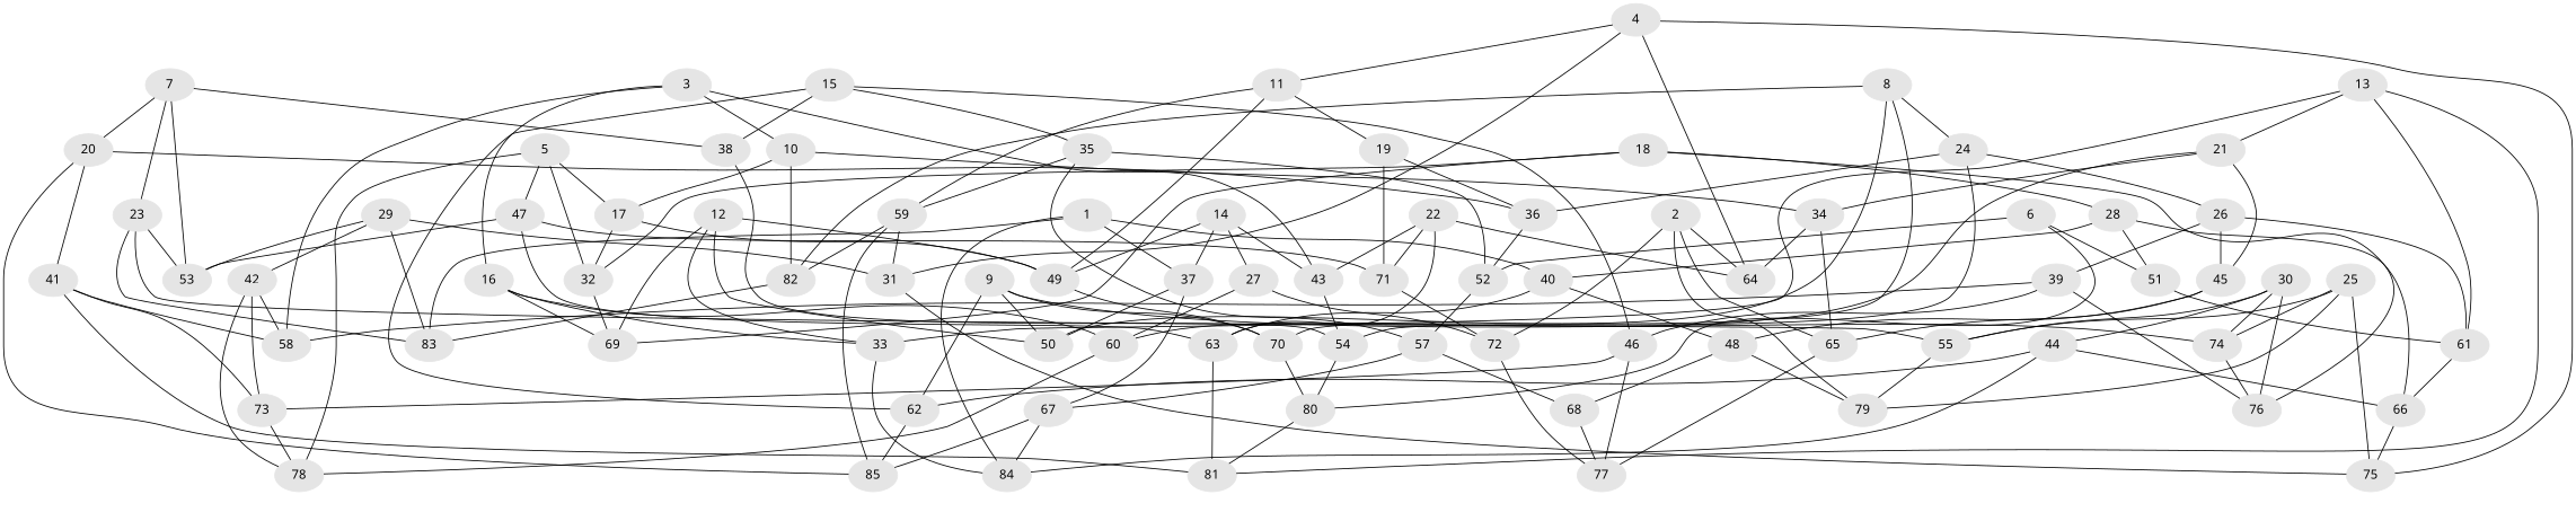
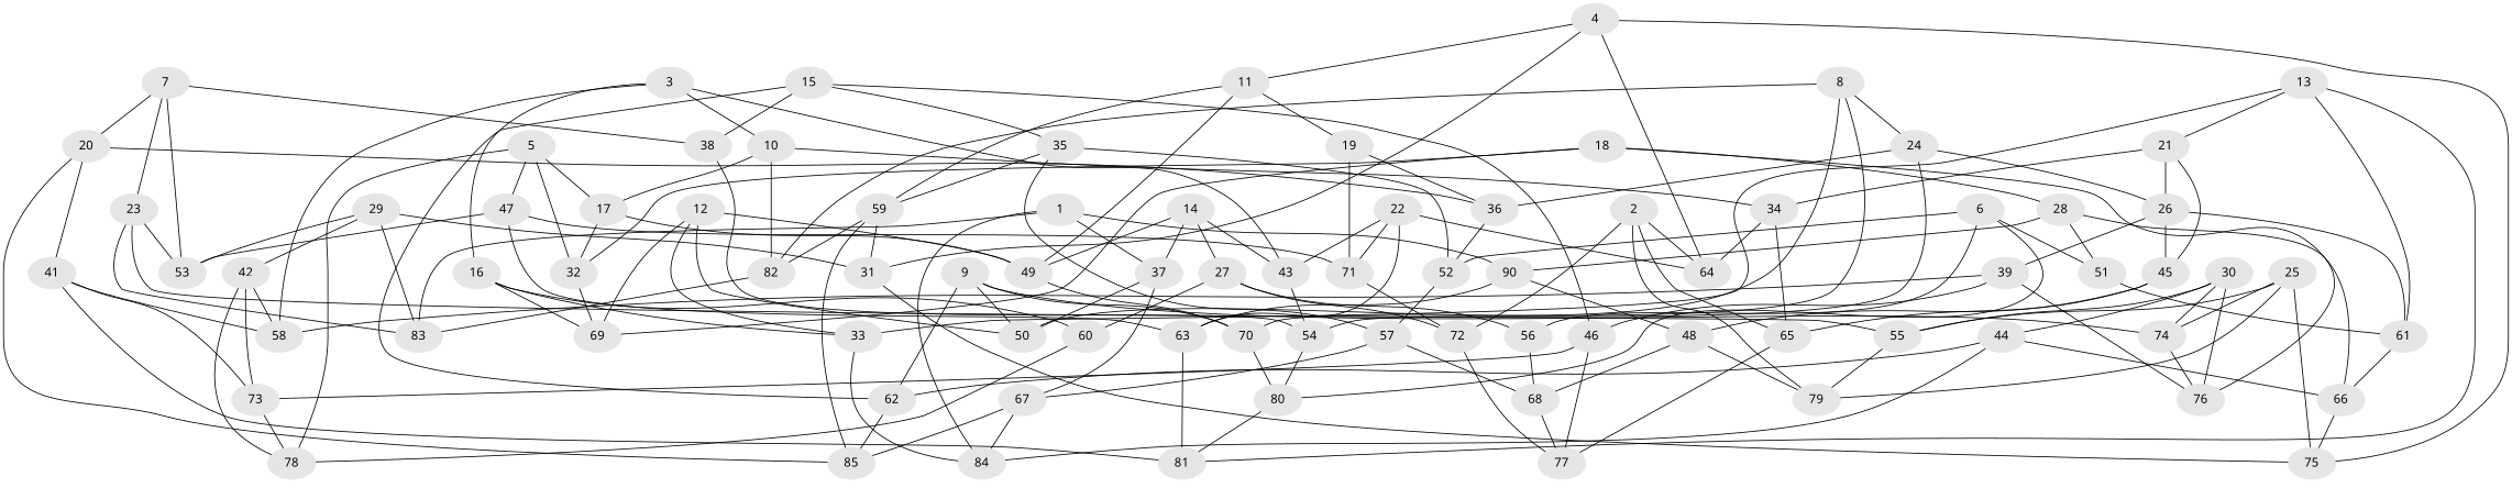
  graph {
    fontname="Noto Sans"
    node [color=gray90 fontname="Noto Sans" style=filled]
    edge [fontname="Noto Sans"]
    1
    37
-   40
+   40 [label=90]
    83
    84
    50
    67
    63
    48
    2
    64
    65
    72
    79
    77
    3
    10
    16
    43
    58
    17
    82
    34
    33
    69
    60
    54
    4
    11
    31
    75
    19
    49
    59
    5
    32
    47
    78
    53
    71
    6
    51
    52
+   56
    80
    61
    57
    68
    81
    7
    20
    23
    38
    36
    41
    85
    55
    8
    24
    70
    26
    9
    62
    74
    76
    12
    13
    21
    45
    66
    14
    27
    15
    35
    46
    73
    18
    28
    22
    39
    25
    29
    42
    30
    44
    1 -- 37
    1 -- 40
    1 -- 83
    1 -- 84
    37 -- 50
    37 -- 67
    40 -- 63
    40 -- 48
    67 -- 84
    67 -- 85
    63 -- 81
    48 -- 79
    48 -- 68
    2 -- 64
    2 -- 65
    2 -- 72
    2 -- 79
    65 -- 77
    72 -- 77
    3 -- 10
    3 -- 16
    3 -- 43
    3 -- 58
    10 -- 17
    10 -- 82
    10 -- 34
    16 -- 33
    16 -- 69
    16 -- 60
    43 -- 54
    17 -- 49
    17 -- 32
    82 -- 83
    34 -- 64
    34 -- 65
    33 -- 84
    60 -- 78
    54 -- 80
    4 -- 64
    4 -- 11
    4 -- 31
    4 -- 75
    11 -- 19
    11 -- 49
    11 -- 59
    31 -- 75
    19 -- 71
    19 -- 36
    49 -- 70
    59 -- 82
    59 -- 31
    59 -- 85
    5 -- 17
    5 -- 32
    5 -- 47
    5 -- 78
    32 -- 69
    47 -- 63
    47 -- 53
    47 -- 71
    71 -- 72
    6 -- 51
    6 -- 52
+   6 -- 56
    6 -- 80
    51 -- 61
    52 -- 57
+   56 -- 68
    80 -- 81
    61 -- 66
    57 -- 67
    57 -- 68
    68 -- 77
    7 -- 53
    7 -- 20
    7 -- 23
    7 -- 38
    20 -- 36
    20 -- 41
    20 -- 85
    23 -- 83
    23 -- 53
    23 -- 55
    38 -- 54
    36 -- 52
    41 -- 58
    41 -- 81
    41 -- 73
    55 -- 79
    8 -- 50
    8 -- 82
    8 -- 24
    8 -- 70
    24 -- 54
    24 -- 36
    24 -- 26
    70 -- 80
    26 -- 61
    26 -- 45
    26 -- 39
    9 -- 50
    9 -- 70
    9 -- 62
    9 -- 74
    62 -- 85
    74 -- 76
    12 -- 50
    12 -- 33
    12 -- 69
    12 -- 49
    13 -- 33
    13 -- 61
    13 -- 81
    13 -- 21
    21 -- 34
-   21 -- 60
+   21 -- 26
    21 -- 45
    45 -- 48
    45 -- 65
    66 -- 75
    14 -- 37
    14 -- 43
    14 -- 49
    14 -- 27
    27 -- 72
    27 -- 60
+   27 -- 56
    15 -- 38
    15 -- 62
    15 -- 35
    15 -- 46
    35 -- 59
    35 -- 52
    35 -- 57
    46 -- 77
    46 -- 73
    73 -- 78
    18 -- 69
    18 -- 32
    18 -- 76
    18 -- 28
    28 -- 40
    28 -- 51
    28 -- 66
    22 -- 63
    22 -- 64
    22 -- 43
    22 -- 71
    39 -- 58
    39 -- 76
    39 -- 46
    25 -- 79
    25 -- 75
    25 -- 55
    25 -- 74
    29 -- 83
    29 -- 31
    29 -- 53
    29 -- 42
    42 -- 58
    42 -- 78
    42 -- 73
    30 -- 55
    30 -- 74
    30 -- 76
    30 -- 44
    44 -- 84
    44 -- 62
    44 -- 66
  }
